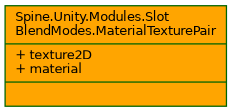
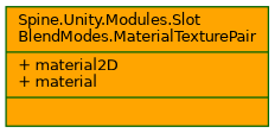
  digraph {
-   n1 [color=darkgreen fillcolor=orange fontcolor=black fontname=Helvetica fontsize=10 height=0.2 label="{Spine.Unity.Modules.Slot\lBlendModes.MaterialTexturePair\n|+ texture2D\l+ material\l|}" shape=record style=filled width=0.4]
+   n1 [color=darkgreen fillcolor=orange fontcolor=black fontname=Helvetica fontsize=10 height=0.2 label="{Spine.Unity.Modules.Slot\lBlendModes.MaterialTexturePair\n|+ material2D\l+ material\l|}" shape=record style=filled width=0.4]
  }
